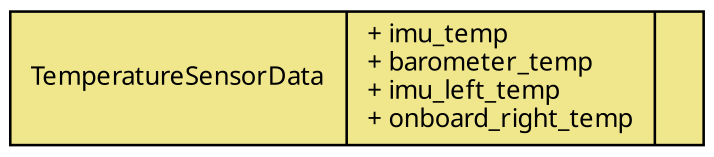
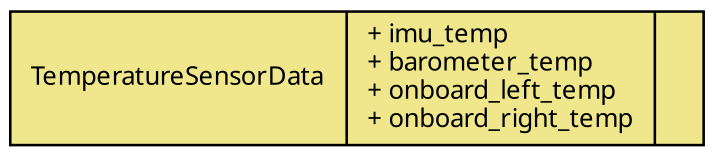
  digraph {
    rankdir=LR
    fontname="Noto Sans"
-   n1 [color=black fillcolor=khaki fontcolor=black fontname="Noto Sans" fontsize=10 height=0.2 label="{TemperatureSensorData\n|+ imu_temp\l+ barometer_temp\l+ imu_left_temp\l+ onboard_right_temp\l|}" shape=record style=filled width=0.4]
+   n1 [color=black fillcolor=khaki fontcolor=black fontname="Noto Sans" fontsize=10 height=0.2 label="{TemperatureSensorData\n|+ imu_temp\l+ barometer_temp\l+ onboard_left_temp\l+ onboard_right_temp\l|}" shape=record style=filled width=0.4]
  }
